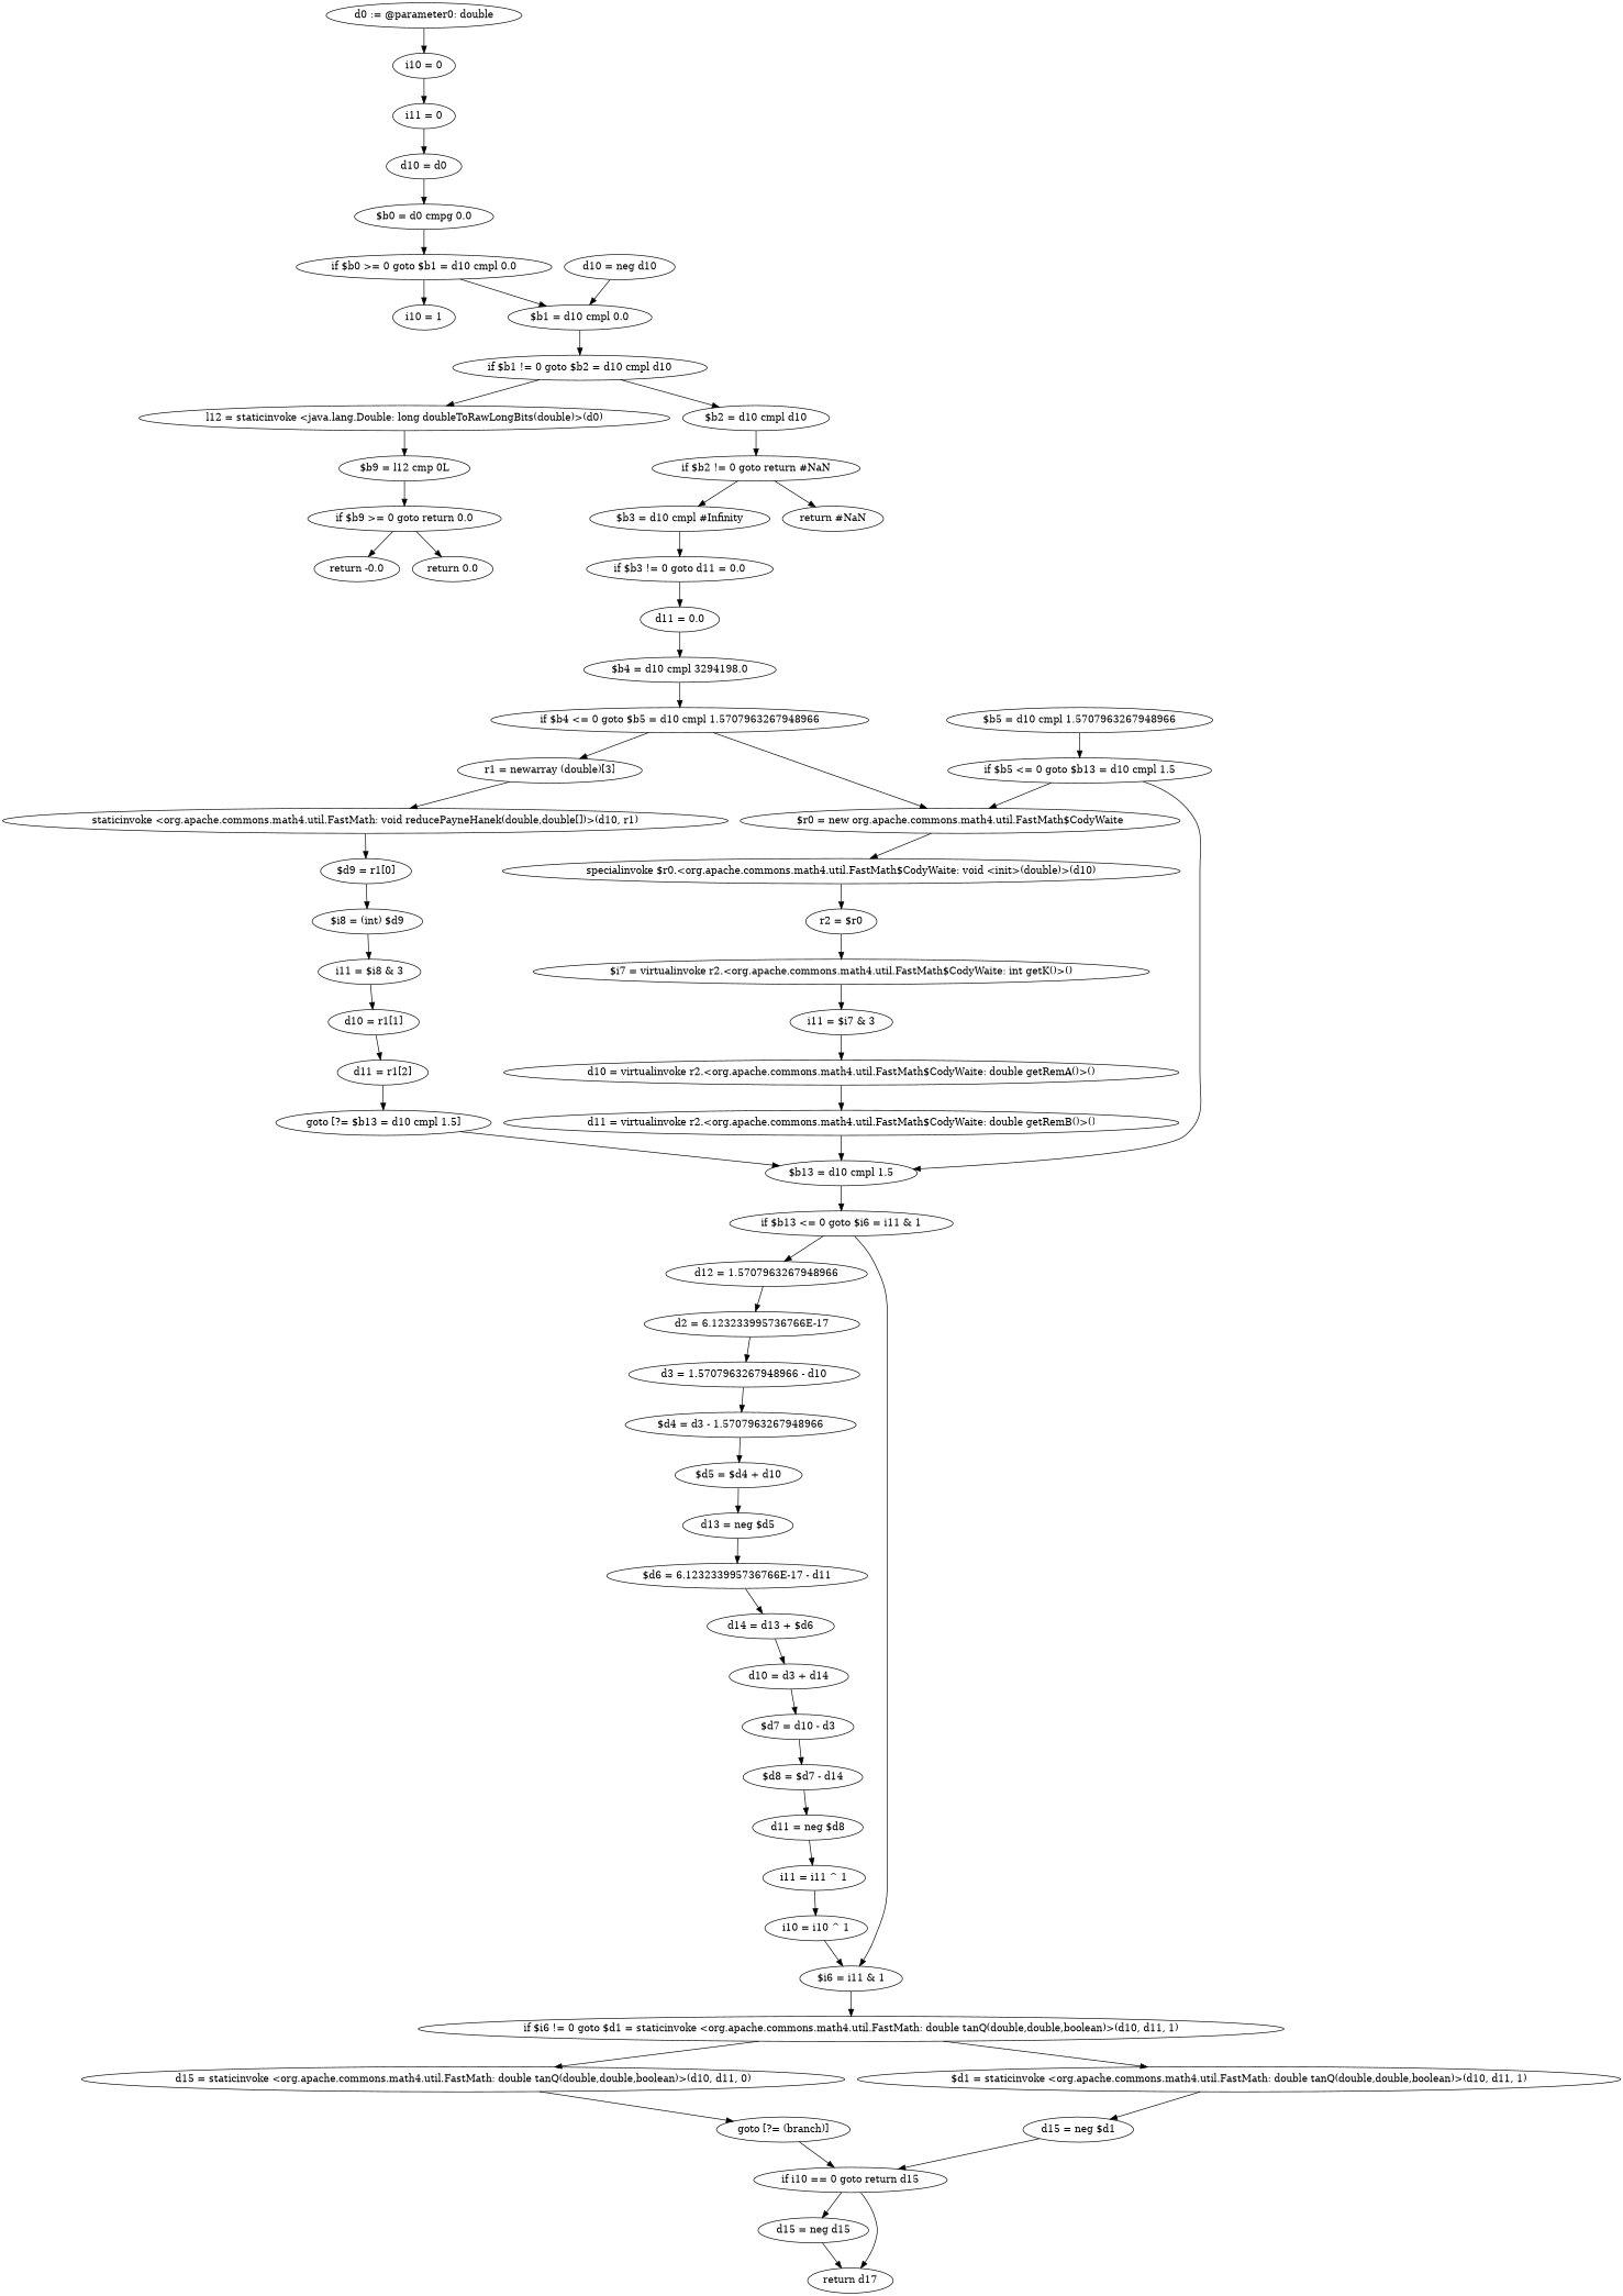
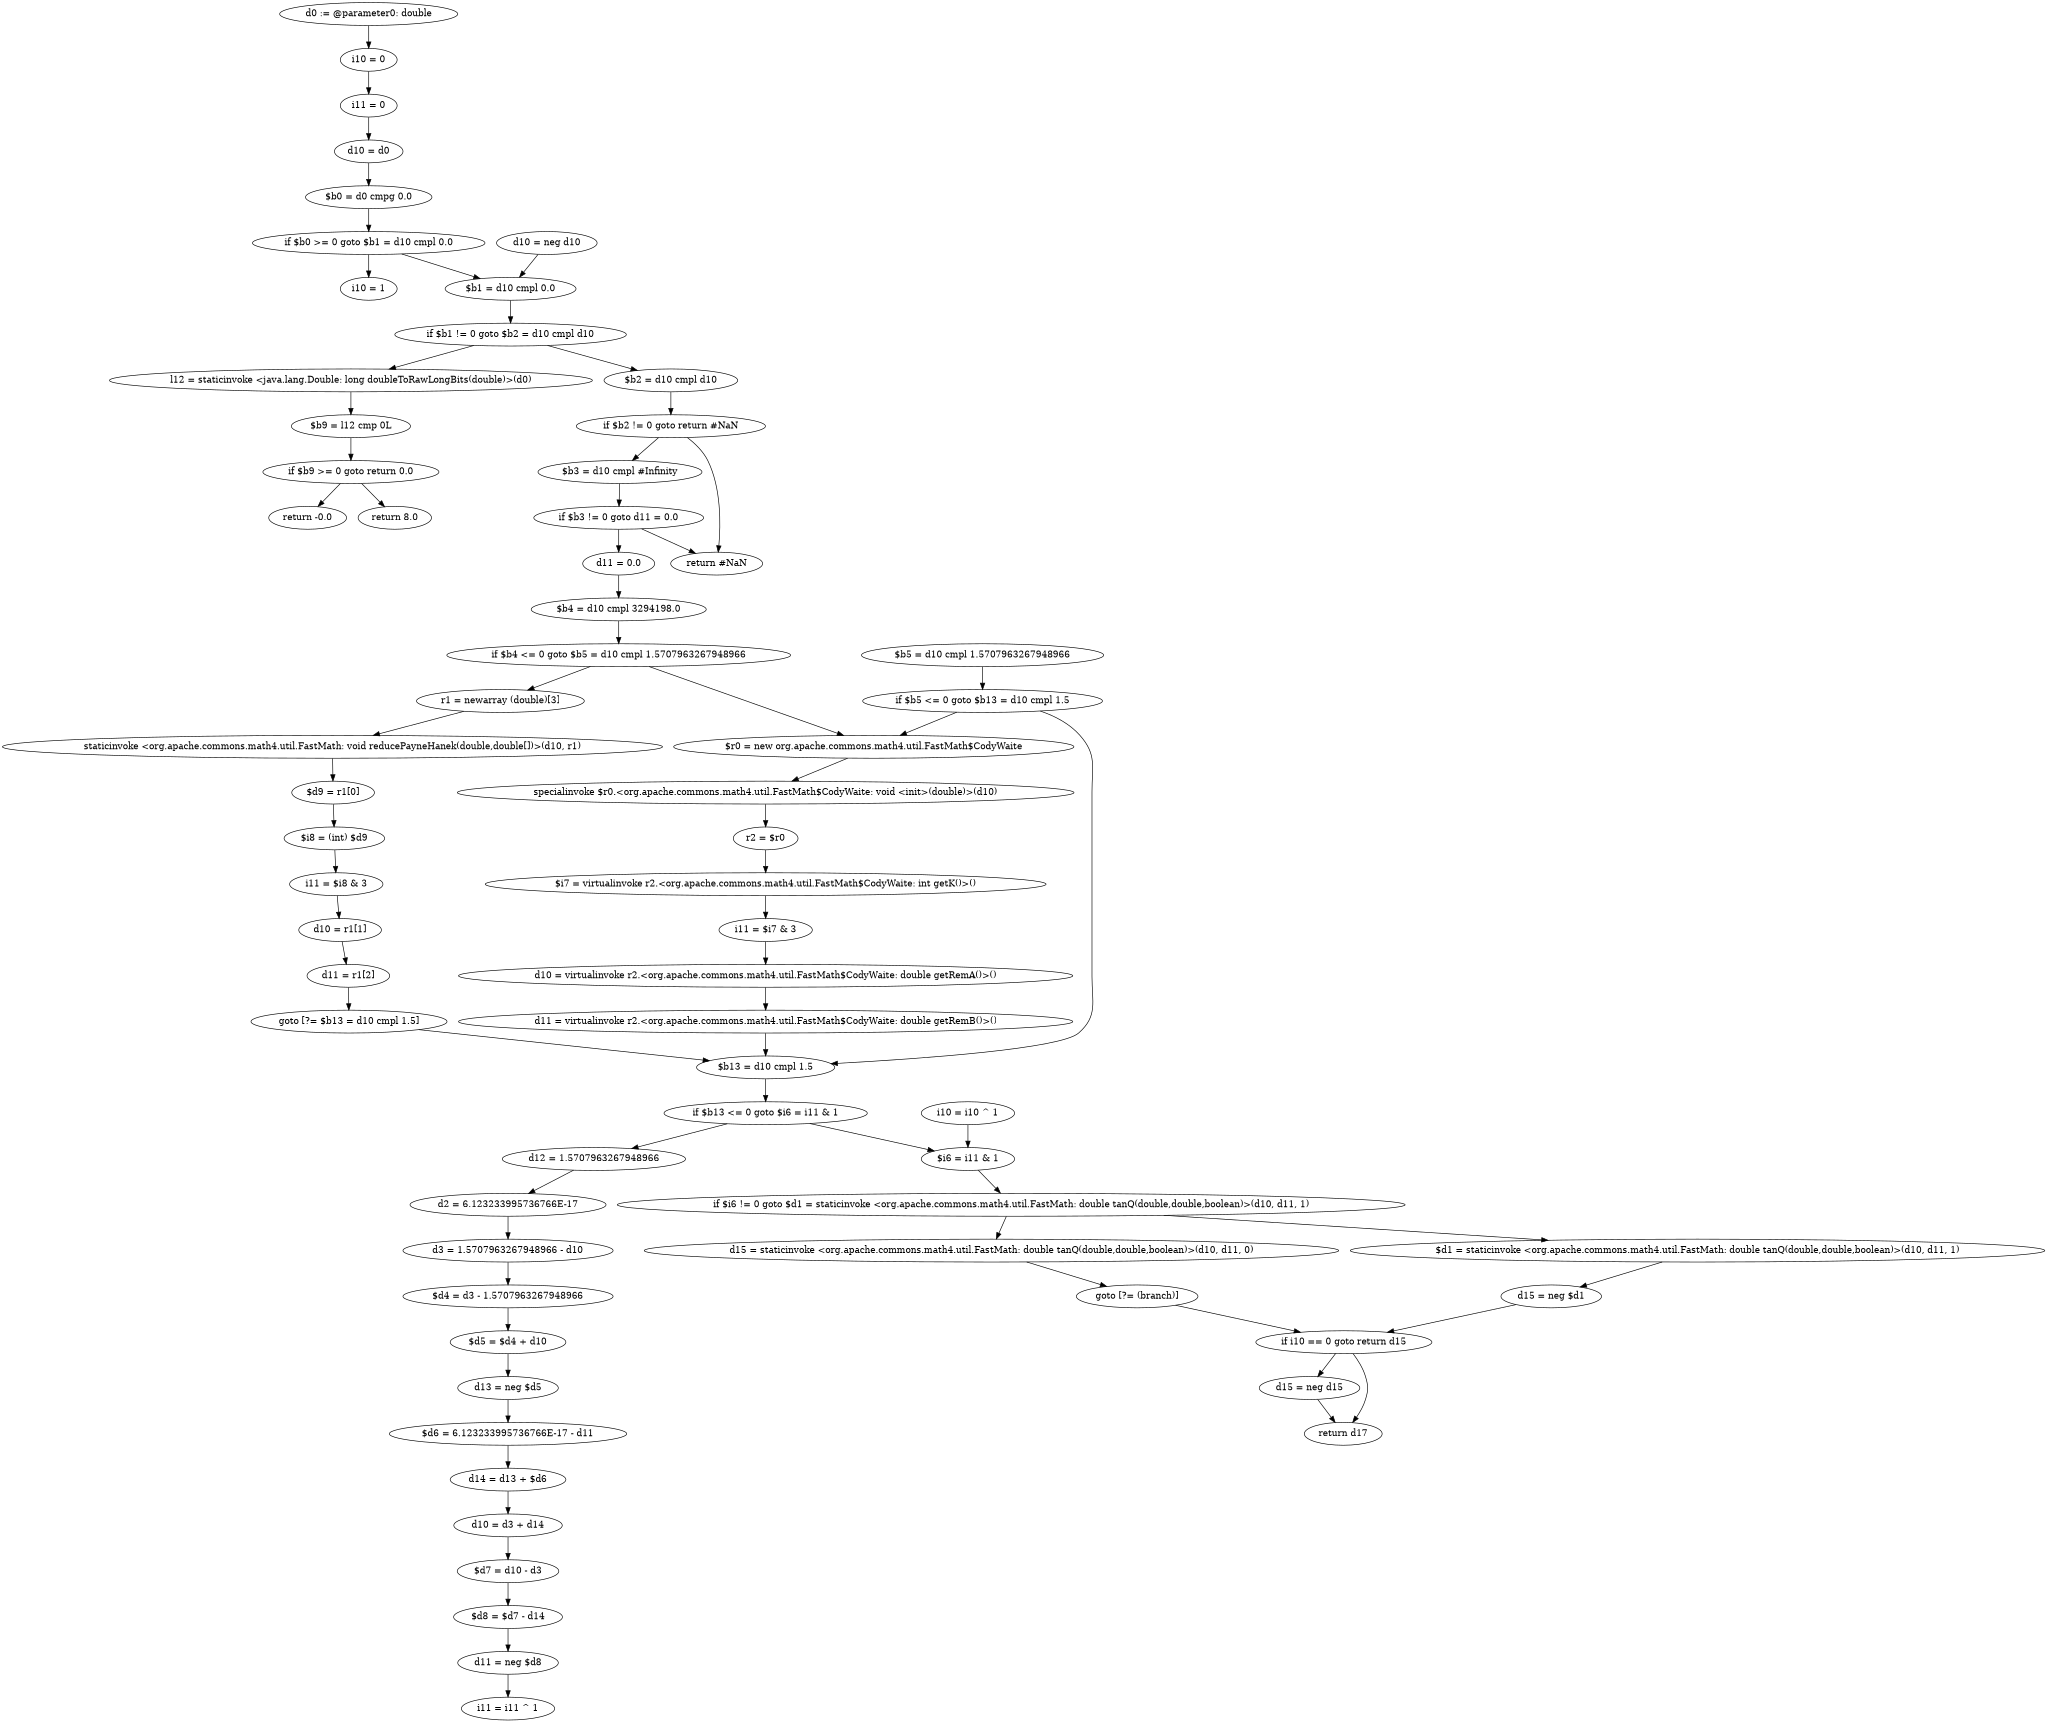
  digraph {
    "d0 := @parameter0: double"
    "i10 = 0"
    "i11 = 0"
    "d10 = d0"
    "$b0 = d0 cmpg 0.0"
    "if $b0 >= 0 goto $b1 = d10 cmpl 0.0"
    "i10 = 1"
    "$b1 = d10 cmpl 0.0"
    "if $b1 != 0 goto $b2 = d10 cmpl d10"
    "d10 = neg d10"
    "l12 = staticinvoke <java.lang.Double: long doubleToRawLongBits(double)>(d0)"
    "$b2 = d10 cmpl d10"
    "$b9 = l12 cmp 0L"
    "if $b2 != 0 goto return #NaN"
    "if $b9 >= 0 goto return 0.0"
    "return -0.0"
-   "return 0.0"
+   "return 0.0" [label="return 8.0"]
    "$b3 = d10 cmpl #Infinity"
    "return #NaN"
    "if $b3 != 0 goto d11 = 0.0"
    "d11 = 0.0"
    "$b4 = d10 cmpl 3294198.0"
    "if $b4 <= 0 goto $b5 = d10 cmpl 1.5707963267948966"
    "r1 = newarray (double)[3]"
    "$r0 = new org.apache.commons.math4.util.FastMath$CodyWaite"
    "staticinvoke <org.apache.commons.math4.util.FastMath: void reducePayneHanek(double,double[])>(d10, r1)"
    "$b5 = d10 cmpl 1.5707963267948966"
    "if $b5 <= 0 goto $b13 = d10 cmpl 1.5"
    "$d9 = r1[0]"
    "$i8 = (int) $d9"
    "i11 = $i8 & 3"
    "d10 = r1[1]"
    "d11 = r1[2]"
    "goto [?= $b13 = d10 cmpl 1.5]"
    "$b13 = d10 cmpl 1.5"
    "if $b13 <= 0 goto $i6 = i11 & 1"
    "specialinvoke $r0.<org.apache.commons.math4.util.FastMath$CodyWaite: void <init>(double)>(d10)"
    "r2 = $r0"
    "$i7 = virtualinvoke r2.<org.apache.commons.math4.util.FastMath$CodyWaite: int getK()>()"
    "i11 = $i7 & 3"
    "d10 = virtualinvoke r2.<org.apache.commons.math4.util.FastMath$CodyWaite: double getRemA()>()"
    "d11 = virtualinvoke r2.<org.apache.commons.math4.util.FastMath$CodyWaite: double getRemB()>()"
    "d12 = 1.5707963267948966"
    "$i6 = i11 & 1"
    "d2 = 6.123233995736766E-17"
    "if $i6 != 0 goto $d1 = staticinvoke <org.apache.commons.math4.util.FastMath: double tanQ(double,double,boolean)>(d10, d11, 1)"
    "d3 = 1.5707963267948966 - d10"
    "$d4 = d3 - 1.5707963267948966"
    "$d5 = $d4 + d10"
    "d13 = neg $d5"
    "$d6 = 6.123233995736766E-17 - d11"
    "d14 = d13 + $d6"
    "d10 = d3 + d14"
    "$d7 = d10 - d3"
    "$d8 = $d7 - d14"
    "d11 = neg $d8"
    "i11 = i11 ^ 1"
    "i10 = i10 ^ 1"
    "d15 = staticinvoke <org.apache.commons.math4.util.FastMath: double tanQ(double,double,boolean)>(d10, d11, 0)"
    "$d1 = staticinvoke <org.apache.commons.math4.util.FastMath: double tanQ(double,double,boolean)>(d10, d11, 1)"
    "goto [?= (branch)]"
    "d15 = neg $d1"
    "if i10 == 0 goto return d15"
    "d15 = neg d15"
    n65 [label="return d17"]
    "d0 := @parameter0: double" -> "i10 = 0"
    "i10 = 0" -> "i11 = 0"
    "i11 = 0" -> "d10 = d0"
    "d10 = d0" -> "$b0 = d0 cmpg 0.0"
    "$b0 = d0 cmpg 0.0" -> "if $b0 >= 0 goto $b1 = d10 cmpl 0.0"
    "if $b0 >= 0 goto $b1 = d10 cmpl 0.0" -> "i10 = 1"
    "if $b0 >= 0 goto $b1 = d10 cmpl 0.0" -> "$b1 = d10 cmpl 0.0"
    "$b1 = d10 cmpl 0.0" -> "if $b1 != 0 goto $b2 = d10 cmpl d10"
    "if $b1 != 0 goto $b2 = d10 cmpl d10" -> "l12 = staticinvoke <java.lang.Double: long doubleToRawLongBits(double)>(d0)"
    "if $b1 != 0 goto $b2 = d10 cmpl d10" -> "$b2 = d10 cmpl d10"
    "d10 = neg d10" -> "$b1 = d10 cmpl 0.0"
    "l12 = staticinvoke <java.lang.Double: long doubleToRawLongBits(double)>(d0)" -> "$b9 = l12 cmp 0L"
    "$b2 = d10 cmpl d10" -> "if $b2 != 0 goto return #NaN"
    "$b9 = l12 cmp 0L" -> "if $b9 >= 0 goto return 0.0"
    "if $b2 != 0 goto return #NaN" -> "$b3 = d10 cmpl #Infinity"
    "if $b2 != 0 goto return #NaN" -> "return #NaN"
    "if $b9 >= 0 goto return 0.0" -> "return -0.0"
    "if $b9 >= 0 goto return 0.0" -> "return 0.0"
    "$b3 = d10 cmpl #Infinity" -> "if $b3 != 0 goto d11 = 0.0"
+   "if $b3 != 0 goto d11 = 0.0" -> "return #NaN"
    "if $b3 != 0 goto d11 = 0.0" -> "d11 = 0.0"
    "d11 = 0.0" -> "$b4 = d10 cmpl 3294198.0"
    "$b4 = d10 cmpl 3294198.0" -> "if $b4 <= 0 goto $b5 = d10 cmpl 1.5707963267948966"
    "if $b4 <= 0 goto $b5 = d10 cmpl 1.5707963267948966" -> "r1 = newarray (double)[3]"
    "if $b4 <= 0 goto $b5 = d10 cmpl 1.5707963267948966" -> "$r0 = new org.apache.commons.math4.util.FastMath$CodyWaite"
    "r1 = newarray (double)[3]" -> "staticinvoke <org.apache.commons.math4.util.FastMath: void reducePayneHanek(double,double[])>(d10, r1)"
    "$r0 = new org.apache.commons.math4.util.FastMath$CodyWaite" -> "specialinvoke $r0.<org.apache.commons.math4.util.FastMath$CodyWaite: void <init>(double)>(d10)"
    "staticinvoke <org.apache.commons.math4.util.FastMath: void reducePayneHanek(double,double[])>(d10, r1)" -> "$d9 = r1[0]"
    "$b5 = d10 cmpl 1.5707963267948966" -> "if $b5 <= 0 goto $b13 = d10 cmpl 1.5"
    "if $b5 <= 0 goto $b13 = d10 cmpl 1.5" -> "$r0 = new org.apache.commons.math4.util.FastMath$CodyWaite"
    "if $b5 <= 0 goto $b13 = d10 cmpl 1.5" -> "$b13 = d10 cmpl 1.5"
    "$d9 = r1[0]" -> "$i8 = (int) $d9"
    "$i8 = (int) $d9" -> "i11 = $i8 & 3"
    "i11 = $i8 & 3" -> "d10 = r1[1]"
    "d10 = r1[1]" -> "d11 = r1[2]"
    "d11 = r1[2]" -> "goto [?= $b13 = d10 cmpl 1.5]"
    "goto [?= $b13 = d10 cmpl 1.5]" -> "$b13 = d10 cmpl 1.5"
    "$b13 = d10 cmpl 1.5" -> "if $b13 <= 0 goto $i6 = i11 & 1"
    "if $b13 <= 0 goto $i6 = i11 & 1" -> "d12 = 1.5707963267948966"
    "if $b13 <= 0 goto $i6 = i11 & 1" -> "$i6 = i11 & 1"
    "specialinvoke $r0.<org.apache.commons.math4.util.FastMath$CodyWaite: void <init>(double)>(d10)" -> "r2 = $r0"
    "r2 = $r0" -> "$i7 = virtualinvoke r2.<org.apache.commons.math4.util.FastMath$CodyWaite: int getK()>()"
    "$i7 = virtualinvoke r2.<org.apache.commons.math4.util.FastMath$CodyWaite: int getK()>()" -> "i11 = $i7 & 3"
    "i11 = $i7 & 3" -> "d10 = virtualinvoke r2.<org.apache.commons.math4.util.FastMath$CodyWaite: double getRemA()>()"
    "d10 = virtualinvoke r2.<org.apache.commons.math4.util.FastMath$CodyWaite: double getRemA()>()" -> "d11 = virtualinvoke r2.<org.apache.commons.math4.util.FastMath$CodyWaite: double getRemB()>()"
    "d11 = virtualinvoke r2.<org.apache.commons.math4.util.FastMath$CodyWaite: double getRemB()>()" -> "$b13 = d10 cmpl 1.5"
    "d12 = 1.5707963267948966" -> "d2 = 6.123233995736766E-17"
    "$i6 = i11 & 1" -> "if $i6 != 0 goto $d1 = staticinvoke <org.apache.commons.math4.util.FastMath: double tanQ(double,double,boolean)>(d10, d11, 1)"
    "d2 = 6.123233995736766E-17" -> "d3 = 1.5707963267948966 - d10"
    "if $i6 != 0 goto $d1 = staticinvoke <org.apache.commons.math4.util.FastMath: double tanQ(double,double,boolean)>(d10, d11, 1)" -> "d15 = staticinvoke <org.apache.commons.math4.util.FastMath: double tanQ(double,double,boolean)>(d10, d11, 0)"
    "if $i6 != 0 goto $d1 = staticinvoke <org.apache.commons.math4.util.FastMath: double tanQ(double,double,boolean)>(d10, d11, 1)" -> "$d1 = staticinvoke <org.apache.commons.math4.util.FastMath: double tanQ(double,double,boolean)>(d10, d11, 1)"
    "d3 = 1.5707963267948966 - d10" -> "$d4 = d3 - 1.5707963267948966"
    "$d4 = d3 - 1.5707963267948966" -> "$d5 = $d4 + d10"
    "$d5 = $d4 + d10" -> "d13 = neg $d5"
    "d13 = neg $d5" -> "$d6 = 6.123233995736766E-17 - d11"
    "$d6 = 6.123233995736766E-17 - d11" -> "d14 = d13 + $d6"
    "d14 = d13 + $d6" -> "d10 = d3 + d14"
    "d10 = d3 + d14" -> "$d7 = d10 - d3"
    "$d7 = d10 - d3" -> "$d8 = $d7 - d14"
    "$d8 = $d7 - d14" -> "d11 = neg $d8"
    "d11 = neg $d8" -> "i11 = i11 ^ 1"
-   "i11 = i11 ^ 1" -> "i10 = i10 ^ 1"
    "i10 = i10 ^ 1" -> "$i6 = i11 & 1"
    "d15 = staticinvoke <org.apache.commons.math4.util.FastMath: double tanQ(double,double,boolean)>(d10, d11, 0)" -> "goto [?= (branch)]"
    "$d1 = staticinvoke <org.apache.commons.math4.util.FastMath: double tanQ(double,double,boolean)>(d10, d11, 1)" -> "d15 = neg $d1"
    "goto [?= (branch)]" -> "if i10 == 0 goto return d15"
    "d15 = neg $d1" -> "if i10 == 0 goto return d15"
    "if i10 == 0 goto return d15" -> "d15 = neg d15"
    "if i10 == 0 goto return d15" -> n65
    "d15 = neg d15" -> n65
  }
